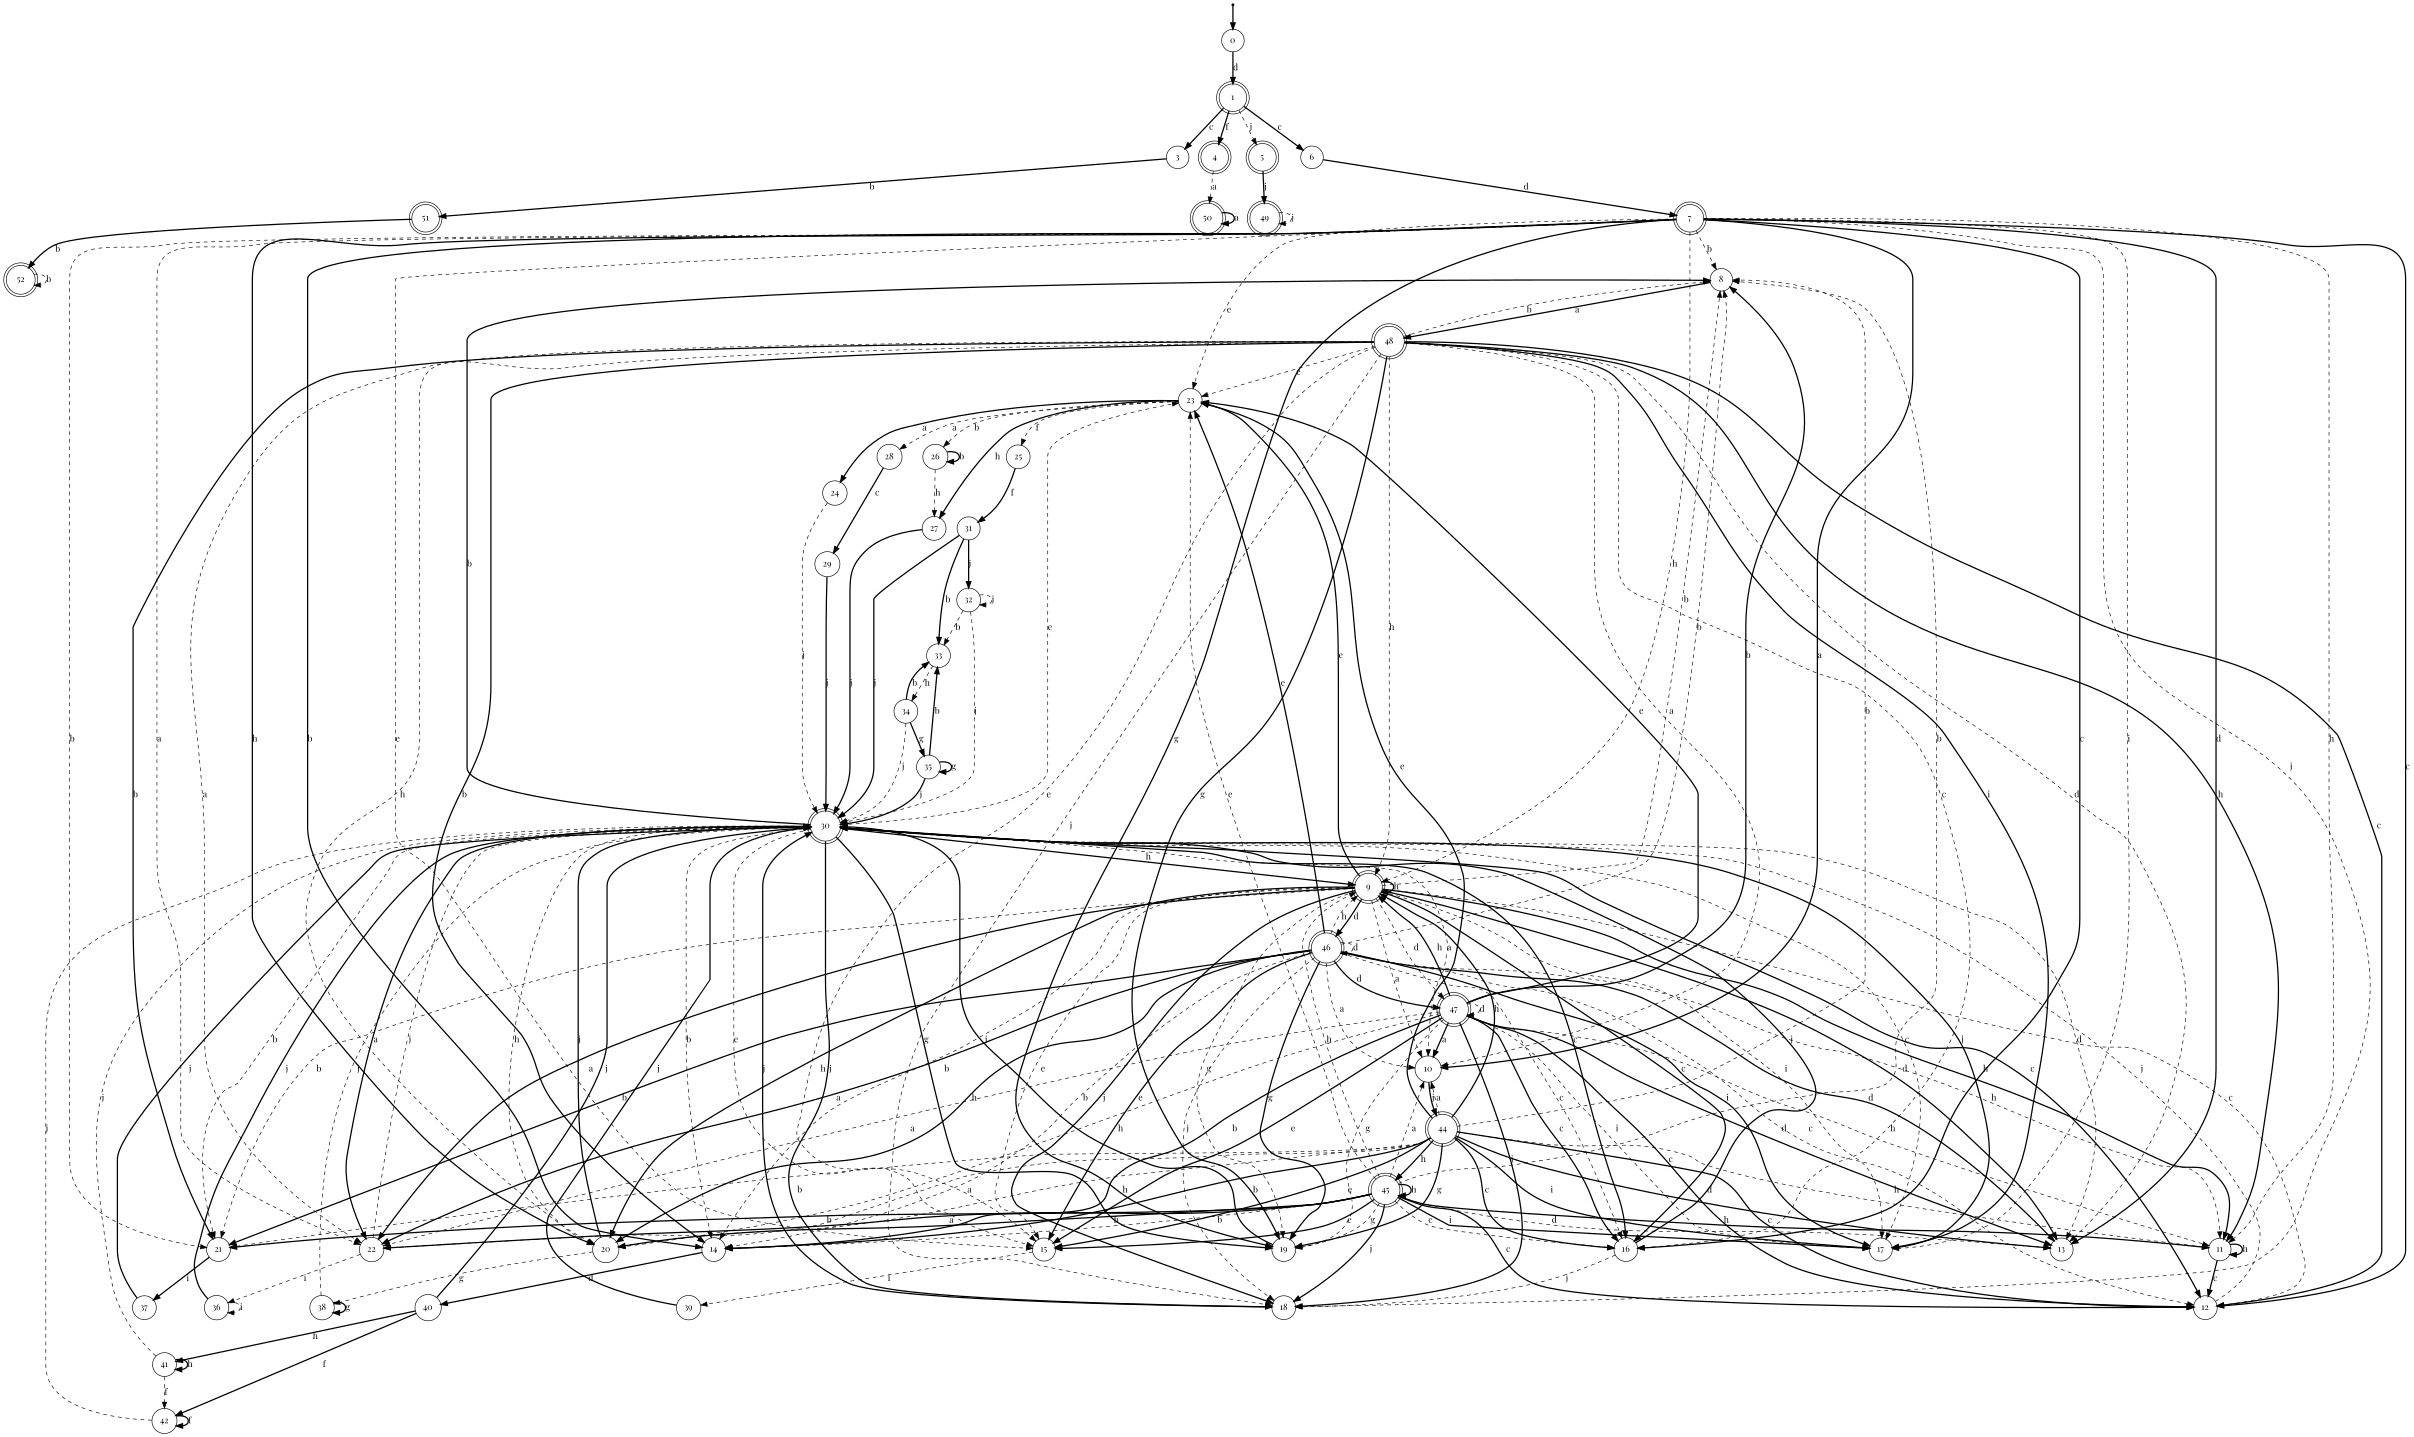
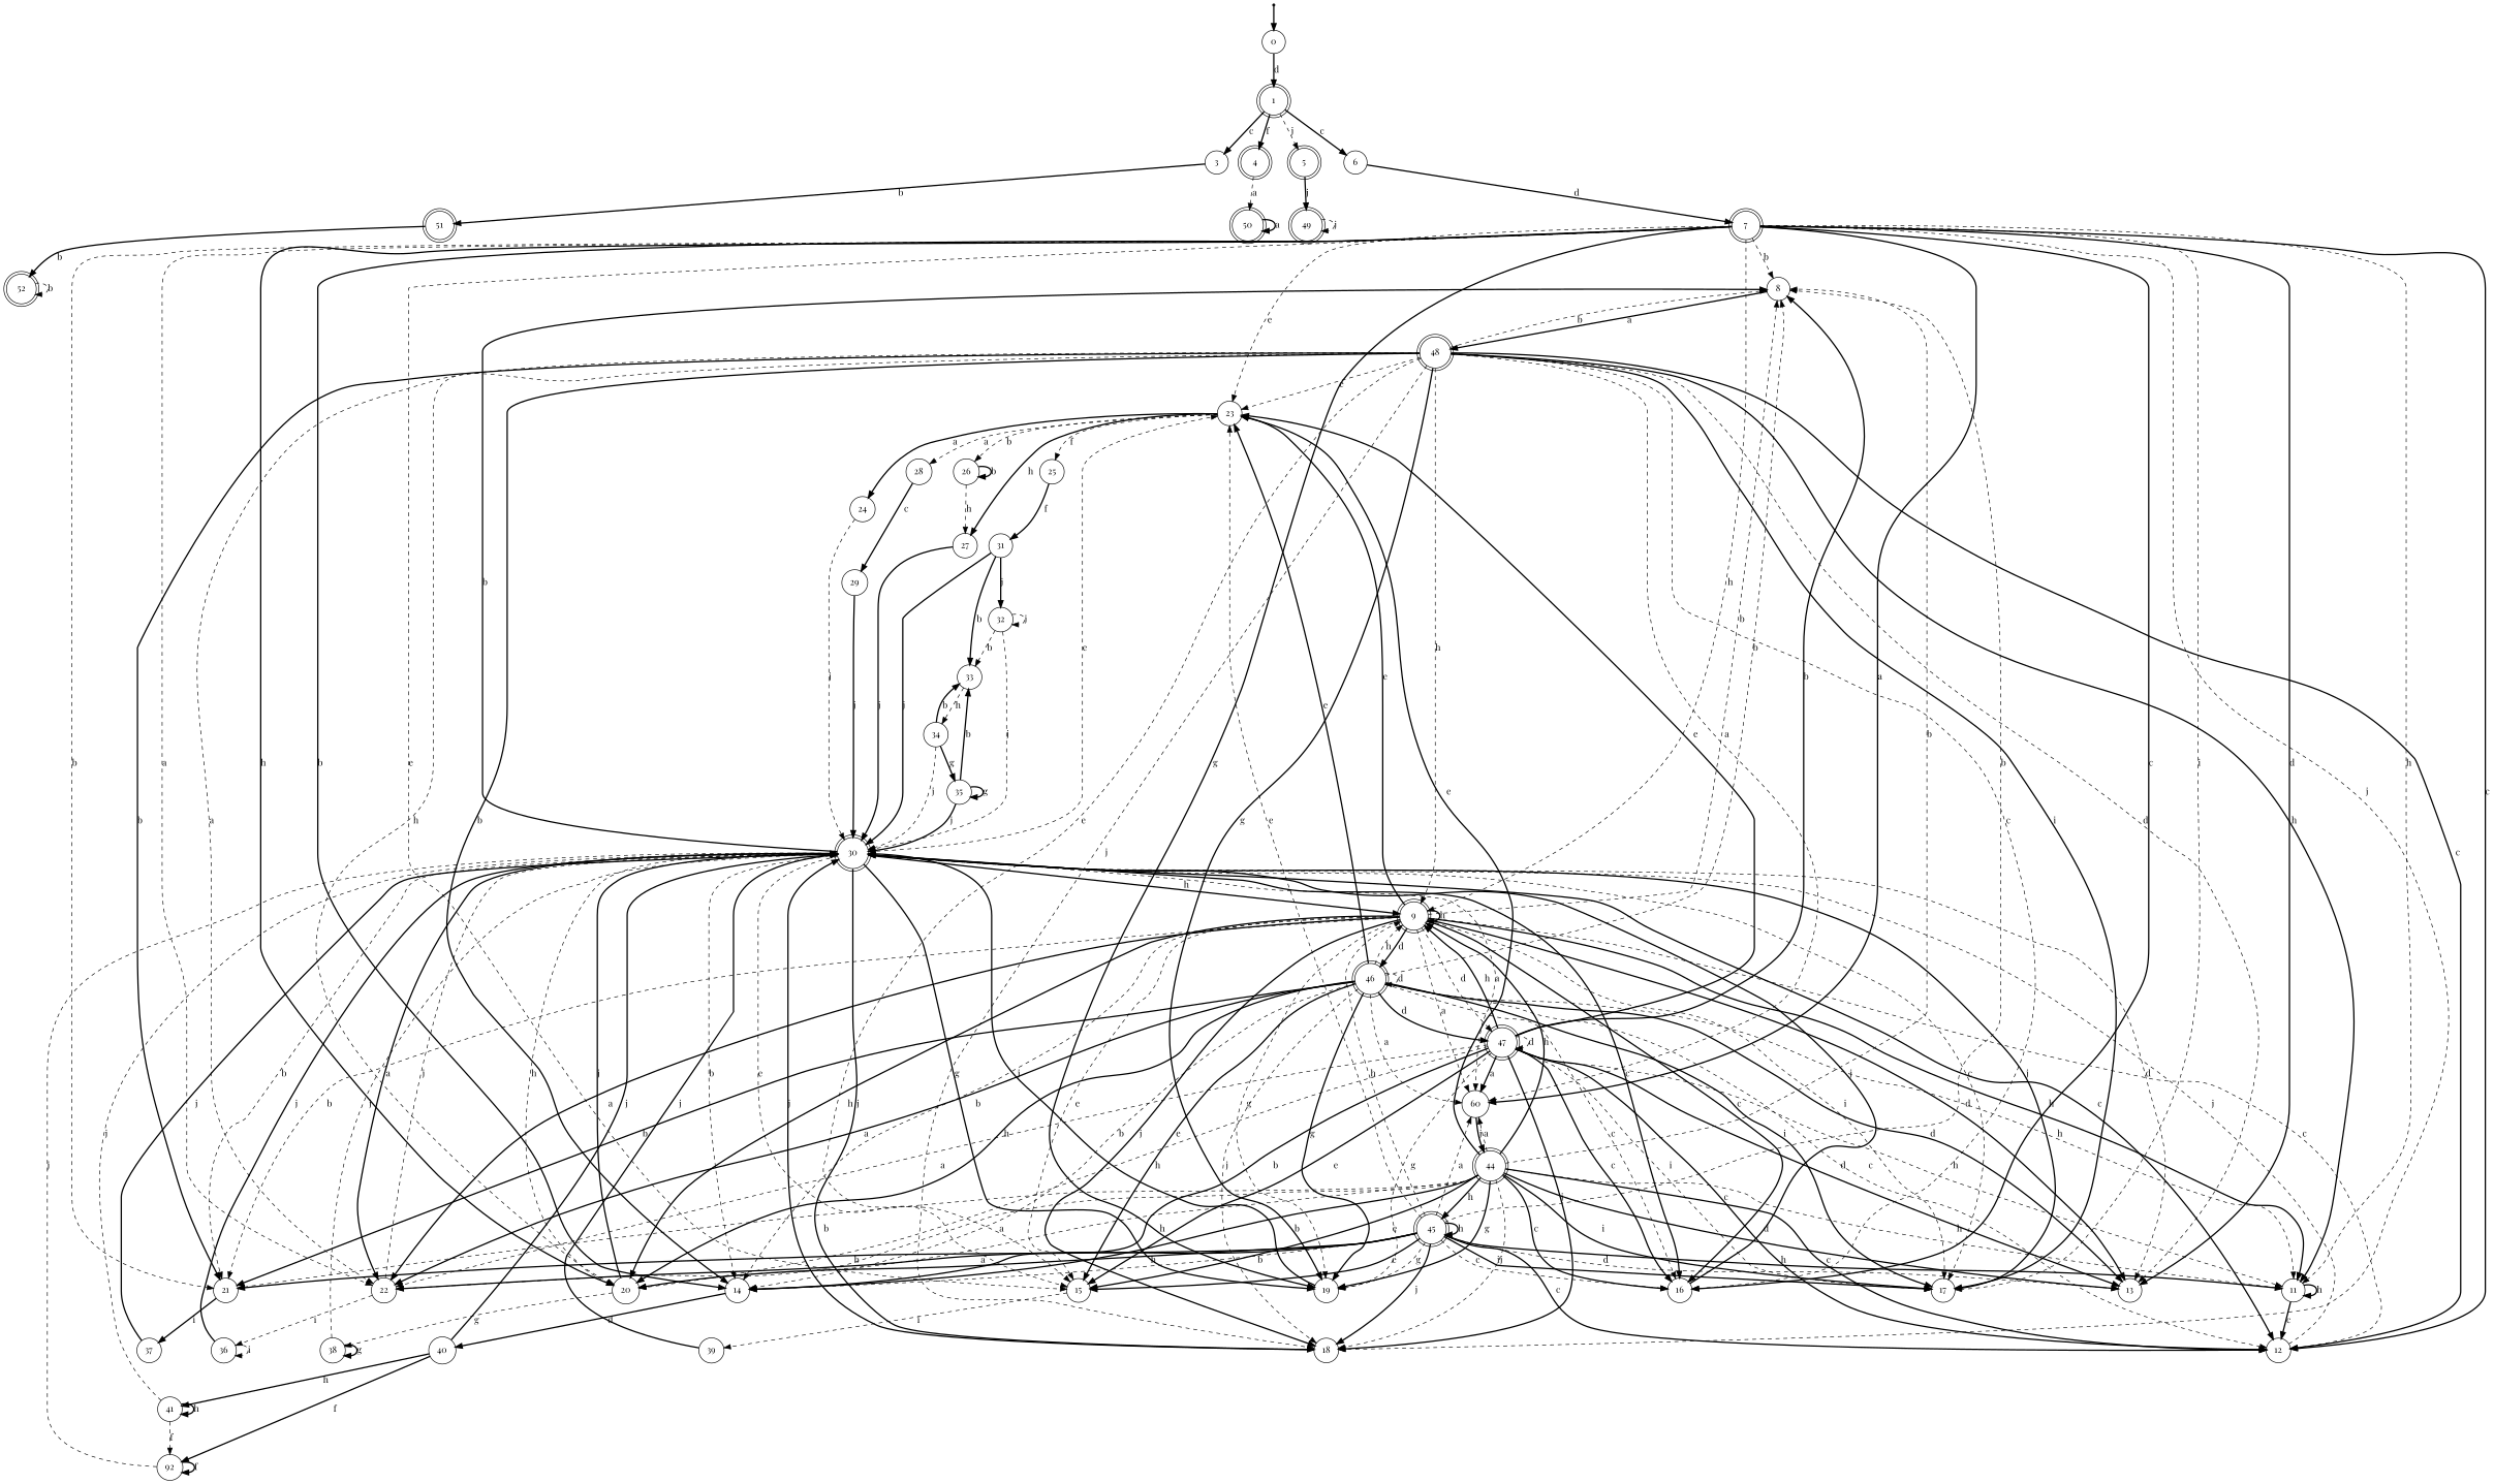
  digraph {
    fontname="Playfair Display"
    rankdir=TB
    node [fontname="Playfair Display" shape=circle]
    edge [fontname="Playfair Display" style=bold]
    dummy0 [shape=point]
    0
    1 [shape=doublecircle]
    3
    4 [shape=doublecircle]
    5 [shape=doublecircle]
    6
    51 [shape=doublecircle]
    50 [shape=doublecircle]
    49 [shape=doublecircle]
    7 [shape=doublecircle]
    52 [shape=doublecircle]
    8
    9 [shape=doublecircle]
-   10
+   10 [label=60]
    11
    12
    13
    14
    15
    16
    17
    18
    19
    20
    21
    22
    23
    48 [shape=doublecircle]
    46 [shape=doublecircle]
    47 [shape=doublecircle]
    44 [shape=doublecircle]
    30 [shape=doublecircle]
    40
    39
    38
    37
    36
    24
    25
    26
    27
    28
    45 [shape=doublecircle]
    41
-   42
+   42 [label=92]
    31
    29
    32
    33
    34
    35
    dummy0 -> 0
    0 -> 1 [label=d]
    1 -> 3 [label=c]
    1 -> 4 [label=f]
    1 -> 5 [label=j style=dashed]
    1 -> 6 [label=c]
    3 -> 51 [label=b]
    4 -> 50 [label=a style=dashed]
    5 -> 49 [label=j]
    6 -> 7 [label=d]
    51 -> 52 [label=b]
    50 -> 50 [label=a]
    49 -> 49 [label=j style=dashed]
    7 -> 8 [label=b style=dashed]
    7 -> 9 [label=h style=dashed]
    7 -> 10 [label=a]
    7 -> 11 [label=h style=dashed]
    7 -> 12 [label=c]
    7 -> 13 [label=d]
    7 -> 14 [label=b]
    7 -> 15 [label=e style=dashed]
    7 -> 16 [label=c]
    7 -> 17 [label=i style=dashed]
    7 -> 18 [label=j style=dashed]
    7 -> 19 [label=g]
    7 -> 20 [label=h]
    7 -> 21 [label=b style=dashed]
    7 -> 22 [label=a style=dashed]
    7 -> 23 [label=e style=dashed]
    52 -> 52 [label=b style=dashed]
    8 -> 48 [label=a]
    9 -> 8 [label=b style=dashed]
    9 -> 9 [label=h]
    9 -> 10 [label=a style=dashed]
    9 -> 11 [label=h]
    9 -> 12 [label=c style=dashed]
    9 -> 13 [label=d]
    9 -> 14 [label=b style=dashed]
    9 -> 15 [label=e style=dashed]
    9 -> 16 [label=c]
    9 -> 17 [label=i style=dashed]
    9 -> 18 [label=j]
    9 -> 19 [label=g style=dashed]
    9 -> 20 [label=h]
    9 -> 21 [label=b style=dashed]
    9 -> 22 [label=a]
    9 -> 23 [label=e]
    9 -> 46 [label=d]
    9 -> 47 [label=d style=dashed]
    10 -> 44 [label=j]
    11 -> 11 [label=h]
    11 -> 12 [label=c]
    12 -> 30 [label=j style=dashed]
    14 -> 40 [label=d]
    15 -> 39 [label=i style=dashed]
    16 -> 30 [label=j]
    17 -> 30 [label=j]
    18 -> 30 [label=j]
    19 -> 30 [label=j]
    20 -> 30 [label=j]
    20 -> 38 [label=g style=dashed]
    21 -> 37 [label=i]
    22 -> 30 [label=j style=dashed]
    22 -> 36 [label=i style=dashed]
    23 -> 24 [label=a]
    23 -> 25 [label=f style=dashed]
    23 -> 26 [label=b style=dashed]
    23 -> 27 [label=h]
    23 -> 28 [label=a style=dashed]
    48 -> 8 [label=b style=dashed]
    48 -> 9 [label=h style=dashed]
    48 -> 10 [label=a style=dashed]
    48 -> 11 [label=h]
    48 -> 12 [label=c]
    48 -> 13 [label=d style=dashed]
    48 -> 14 [label=b]
    48 -> 15 [label=e style=dashed]
    48 -> 16 [label=c style=dashed]
    48 -> 17 [label=i]
    48 -> 18 [label=j style=dashed]
    48 -> 19 [label=g]
    48 -> 20 [label=h style=dashed]
    48 -> 21 [label=b]
    48 -> 22 [label=a style=dashed]
    48 -> 23 [label=e style=dashed]
    46 -> 8 [label=b style=dashed]
    46 -> 9 [label=h style=dashed]
    46 -> 10 [label=a style=dashed]
    46 -> 11 [label=h style=dashed]
    46 -> 12 [label=c style=dashed]
    46 -> 13 [label=d]
    46 -> 14 [label=b style=dashed]
    46 -> 15 [label=e]
    46 -> 16 [label=c style=dashed]
    46 -> 17 [label=i]
    46 -> 18 [label=j style=dashed]
    46 -> 19 [label=g]
    46 -> 20 [label=h]
    46 -> 21 [label=b]
    46 -> 22 [label=a]
    46 -> 23 [label=e]
    46 -> 46 [label=d style=dashed]
    46 -> 47 [label=d]
    47 -> 8 [label=b]
    47 -> 9 [label=h]
    47 -> 10 [label=a]
    47 -> 11 [label=h style=dashed]
    47 -> 12 [label=c]
    47 -> 13 [label=d]
    47 -> 14 [label=b]
    47 -> 15 [label=e]
    47 -> 16 [label=c]
    47 -> 17 [label=i style=dashed]
    47 -> 18 [label=j]
    47 -> 19 [label=g style=dashed]
    47 -> 20 [label=h style=dashed]
    47 -> 22 [label=a style=dashed]
    47 -> 23 [label=e]
    47 -> 47 [label=d style=dashed]
    44 -> 8 [label=b style=dashed]
    44 -> 9 [label=h]
    44 -> 10 [label=a style=dashed]
    44 -> 11 [label=h style=dashed]
    44 -> 12 [label=c]
    44 -> 13 [label=d]
    44 -> 14 [label=b]
    44 -> 15 [label=e]
    44 -> 16 [label=c]
    44 -> 17 [label=i]
-   16 -> 18 [label=j style=dashed]
+   44 -> 18 [label=j style=dashed]
    44 -> 19 [label=g]
    44 -> 20 [label=h style=dashed]
    44 -> 21 [label=b style=dashed]
    44 -> 22 [label=a style=dashed]
    44 -> 23 [label=e]
    44 -> 45 [label=h]
    30 -> 8 [label=b]
    30 -> 9 [label=h]
    30 -> 10 [label=a style=dashed]
    30 -> 12 [label=c]
    30 -> 13 [label=d style=dashed]
    30 -> 14 [label=b style=dashed]
    30 -> 15 [label=e style=dashed]
    30 -> 16 [label=c]
    30 -> 17 [label=c style=dashed]
    30 -> 18 [label=j]
    30 -> 19 [label=g]
    30 -> 20 [label=h style=dashed]
    30 -> 21 [label=b style=dashed]
    30 -> 22 [label=a]
    30 -> 23 [label=e style=dashed]
    40 -> 30 [label=j]
    40 -> 41 [label=h]
    40 -> 42 [label=f]
    39 -> 30 [label=j]
    38 -> 30 [label=j style=dashed]
    38 -> 38 [label=g]
    37 -> 30 [label=j]
    36 -> 30 [label=j]
    36 -> 36 [label=i style=dashed]
    24 -> 30 [label=j style=dashed]
    25 -> 31 [label=f]
    26 -> 26 [label=b]
    26 -> 27 [label=h style=dashed]
    27 -> 30 [label=j]
    28 -> 29 [label=c]
    45 -> 8 [label=b style=dashed]
    45 -> 9 [label=h style=dashed]
    45 -> 10 [label=a style=dashed]
    45 -> 11 [label=h]
    45 -> 12 [label=c]
    45 -> 13 [label=d style=dashed]
    45 -> 14 [label=b style=dashed]
    45 -> 15 [label=e]
    45 -> 16 [label=c style=dashed]
    45 -> 17 [label=i]
    45 -> 18 [label=j]
    45 -> 19 [label=g style=dashed]
    45 -> 20 [label=h]
    45 -> 21 [label=b]
    45 -> 22 [label=a]
    45 -> 23 [label=e style=dashed]
    45 -> 45 [label=h]
    41 -> 30 [label=j style=dashed]
    41 -> 41 [label=h]
    41 -> 42 [label=f style=dashed]
    42 -> 30 [label=j style=dashed]
    42 -> 42 [label=f]
    31 -> 30 [label=j]
    31 -> 32 [label=j]
    31 -> 33 [label=b]
    29 -> 30 [label=j]
    32 -> 30 [label=j style=dashed]
    32 -> 32 [label=j style=dashed]
    32 -> 33 [label=b style=dashed]
    33 -> 34 [label=h style=dashed]
    34 -> 30 [label=j style=dashed]
    34 -> 33 [label=b]
    34 -> 35 [label=g]
    35 -> 30 [label=j]
    35 -> 33 [label=b]
    35 -> 35 [label=g]
  }
